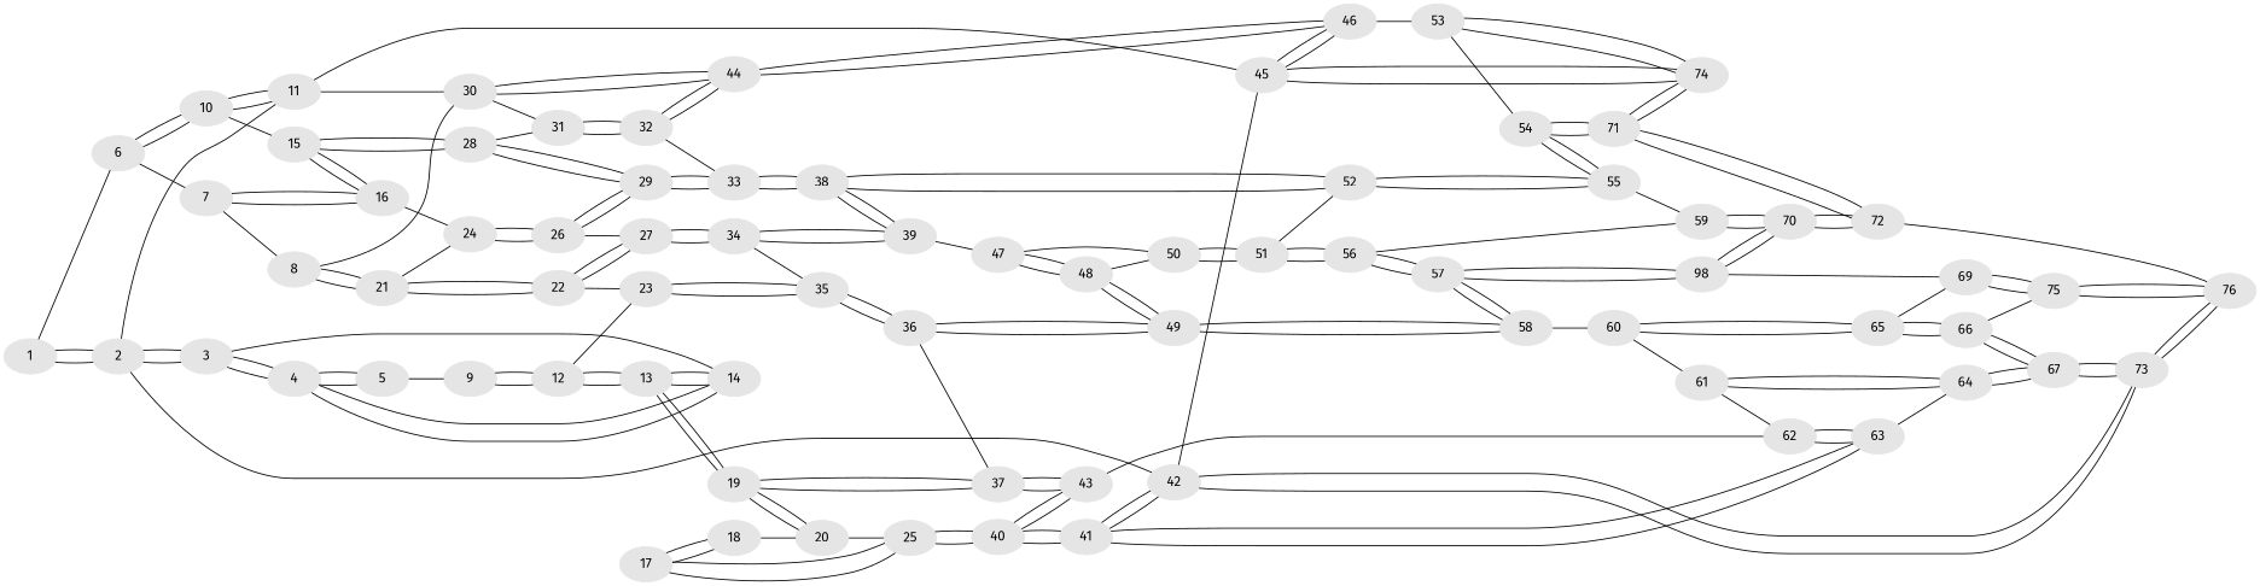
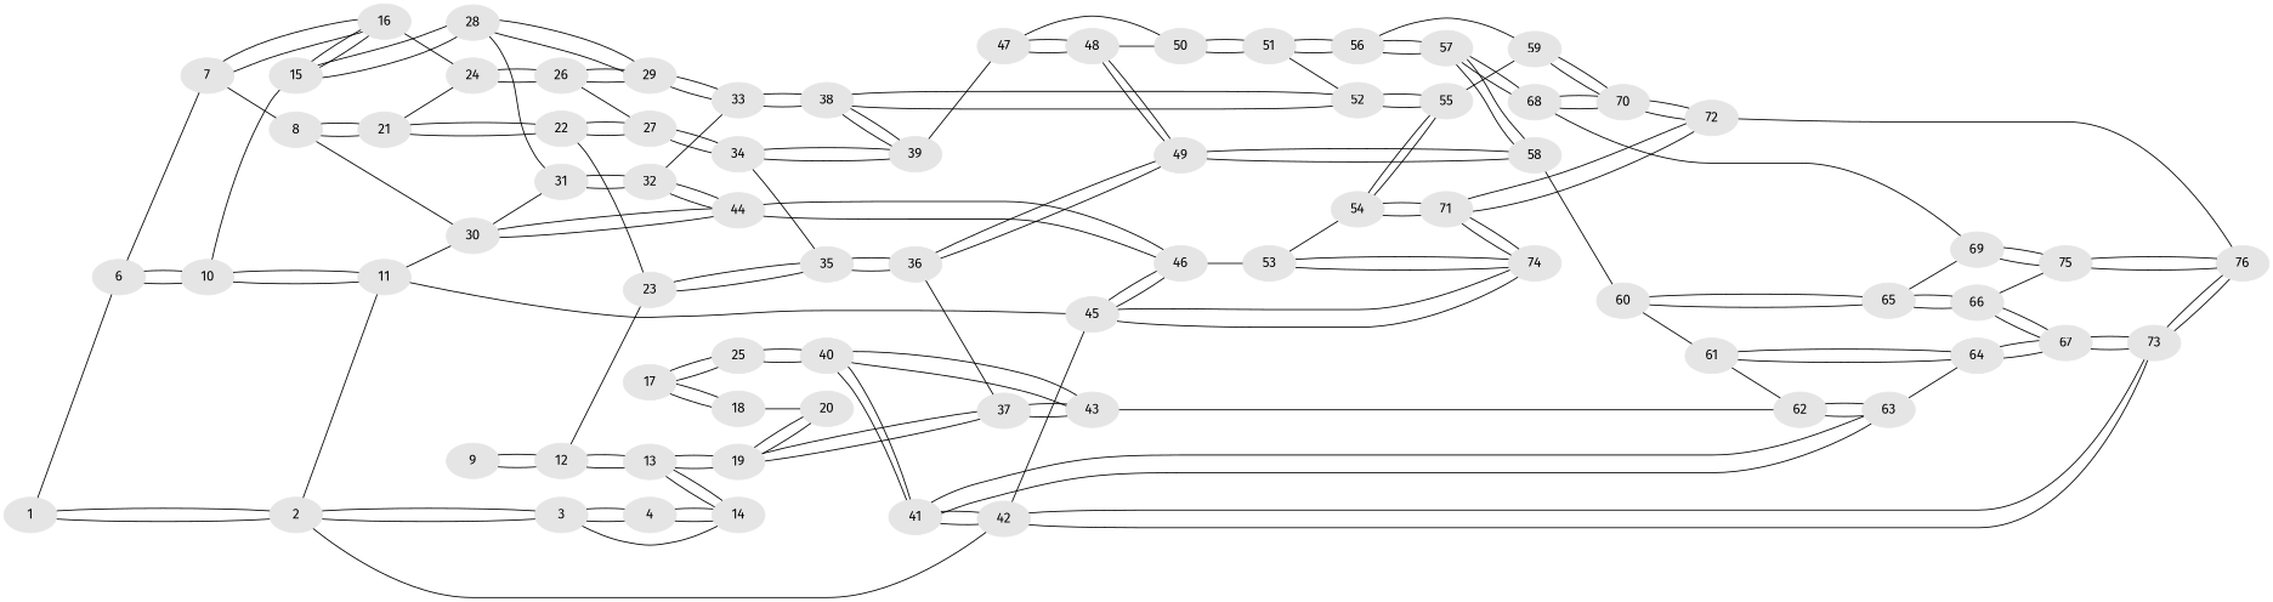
  graph {
    fontname="Fira Sans"
    rankdir=LR
    node [color=gray90 fontname="Fira Sans" style=filled]
    edge [fontname="Fira Sans"]
    1
    2
    6
    3
    11
    42
    7
    10
    4
    14
    30
    45
    73
-   5
    17
    18
    25
    9
    12
    8
    16
    15
    21
    24
    22
    13
    23
    28
    31
    44
    46
    74
    19
    35
    20
    37
    29
    26
    40
    43
    27
    34
    36
    41
    33
    39
    32
    38
    52
    47
    49
    58
    62
    55
    48
    50
    63
    64
    76
    53
    54
    51
    60
    56
    59
    57
    71
    72
    70
-   68 [label=98]
+   68
    69
    61
    65
    66
    67
    75
    1 -- 2
    1 -- 2
    1 -- 6
    2 -- 3
    2 -- 3
    2 -- 11
    2 -- 42
    6 -- 7
    6 -- 10
    6 -- 10
    3 -- 4
    3 -- 4
    3 -- 14
    11 -- 30
    11 -- 45
    42 -- 45
    42 -- 73
    42 -- 73
    7 -- 8
    7 -- 16
    7 -- 16
    10 -- 11
    10 -- 11
    10 -- 15
    4 -- 14
    4 -- 14
-   4 -- 5
-   4 -- 5
    30 -- 31
    30 -- 44
    30 -- 44
    45 -- 46
    45 -- 46
    45 -- 74
    45 -- 74
    73 -- 76
    73 -- 76
-   5 -- 9
    17 -- 18
    17 -- 18
    17 -- 25
    17 -- 25
    18 -- 20
    25 -- 40
    25 -- 40
    9 -- 12
    9 -- 12
    12 -- 13
    12 -- 13
    12 -- 23
    8 -- 30
    8 -- 21
    8 -- 21
    16 -- 24
    15 -- 16
    15 -- 16
    15 -- 28
    15 -- 28
    21 -- 24
    21 -- 22
    21 -- 22
    24 -- 26
    24 -- 26
    22 -- 23
    22 -- 27
    22 -- 27
    13 -- 14
    13 -- 14
    13 -- 19
    13 -- 19
    23 -- 35
    23 -- 35
    28 -- 31
    28 -- 29
    28 -- 29
    31 -- 32
    31 -- 32
    44 -- 46
    44 -- 46
    46 -- 53
    19 -- 20
    19 -- 20
    19 -- 37
    19 -- 37
    35 -- 36
    35 -- 36
-   20 -- 25
    37 -- 43
    37 -- 43
    29 -- 33
    29 -- 33
    26 -- 29
    26 -- 29
    26 -- 27
    40 -- 43
    40 -- 43
    40 -- 41
    40 -- 41
    43 -- 62
    27 -- 34
    27 -- 34
    34 -- 35
    34 -- 39
    34 -- 39
    36 -- 37
    36 -- 49
    36 -- 49
    41 -- 42
    41 -- 42
    41 -- 63
    41 -- 63
    33 -- 38
    33 -- 38
    39 -- 47
    32 -- 44
    32 -- 44
    32 -- 33
    38 -- 39
    38 -- 39
    38 -- 52
    38 -- 52
    52 -- 55
    52 -- 55
    47 -- 48
    47 -- 48
    47 -- 50
    49 -- 58
    49 -- 58
    58 -- 60
    62 -- 63
    62 -- 63
    55 -- 59
    48 -- 49
    48 -- 49
    48 -- 50
    50 -- 51
    50 -- 51
    63 -- 64
    64 -- 67
    64 -- 67
    53 -- 74
    53 -- 74
    53 -- 54
    54 -- 55
    54 -- 55
    54 -- 71
    54 -- 71
    51 -- 52
    51 -- 56
    51 -- 56
    60 -- 61
    60 -- 65
    60 -- 65
    56 -- 59
    56 -- 57
    56 -- 57
    59 -- 70
    59 -- 70
    57 -- 58
    57 -- 58
    57 -- 68
    57 -- 68
    71 -- 74
    71 -- 74
    71 -- 72
    71 -- 72
    72 -- 76
    70 -- 72
    70 -- 72
    68 -- 70
    68 -- 70
    68 -- 69
    69 -- 75
    69 -- 75
    61 -- 62
    61 -- 64
    61 -- 64
    65 -- 69
    65 -- 66
    65 -- 66
    66 -- 67
    66 -- 67
    66 -- 75
    67 -- 73
    67 -- 73
    75 -- 76
    75 -- 76
  }
